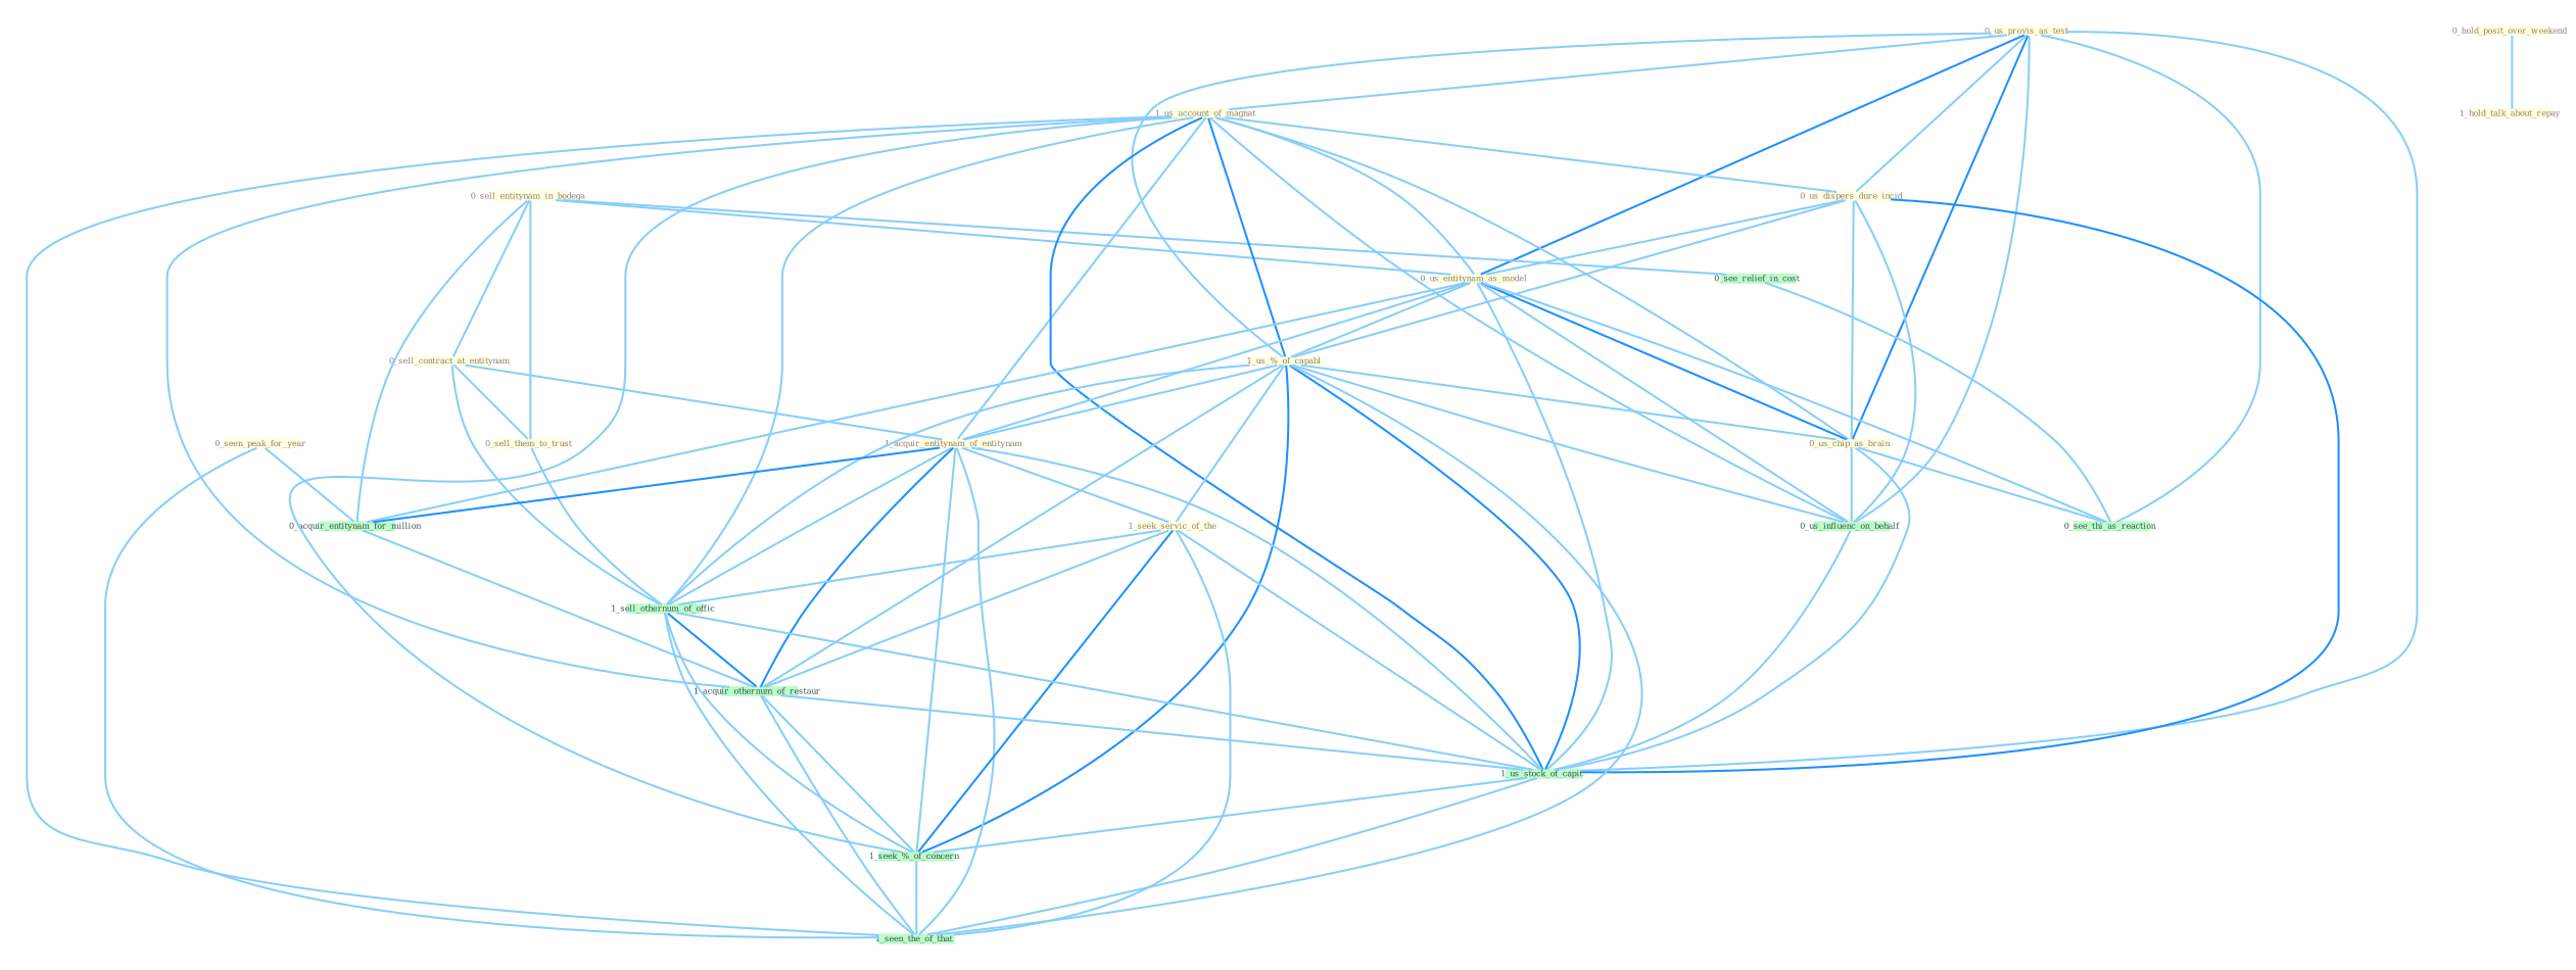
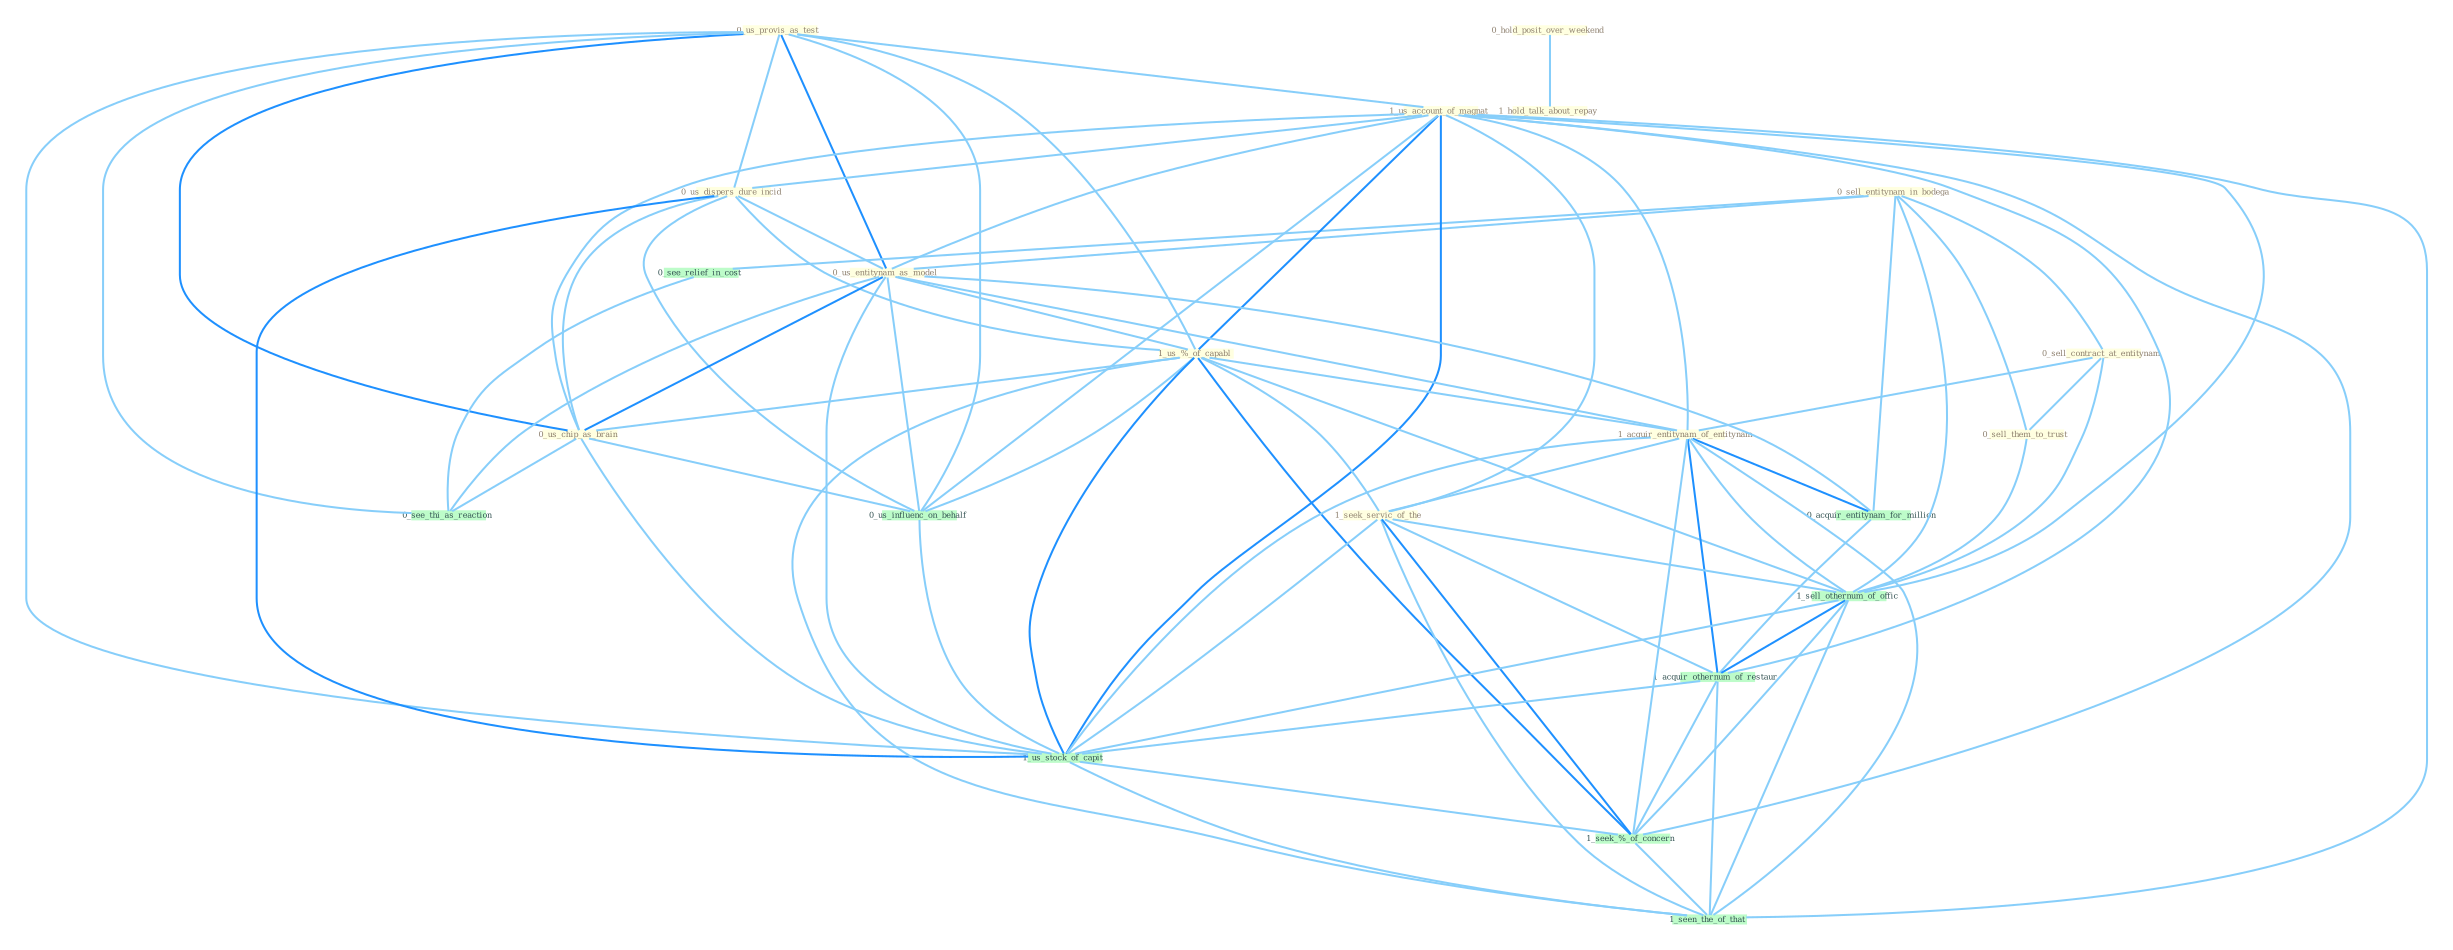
  graph {
    node [color="#ffffe0" fixedsize=true fontcolor="#8b7d6b" fontsize=4 shape=polygon style=filled]
    edge [color="#87cefa" w=1]
    "0_us_provis_as_test " [height=.06 width=.5]
    "0_hold_posit_over_weekend " [height=.06 width=.5]
    "0_sell_entitynam_in_bodega " [height=.06 width=.5]
-   "0_seen_peak_for_year " [height=.06 width=.5]
    "1_us_account_of_magnat " [height=.06 width=.5]
    "0_sell_contract_at_entitynam " [height=.06 width=.5]
    "0_us_dispers_dure_incid " [height=.06 width=.5]
    "0_us_entitynam_as_model " [height=.06 width=.5]
    "1_us_%_of_capabl " [height=.06 width=.5]
    "0_sell_them_to_trust " [height=.06 width=.5]
    "1_acquir_entitynam_of_entitynam " [height=.06 width=.5]
    "1_hold_talk_about_repay " [height=.06 width=.5]
    "0_us_chip_as_brain " [height=.06 width=.5]
    "1_seek_servic_of_the " [height=.06 width=.5]
    "0_us_influenc_on_behalf " [color="#BDFCC9" fontcolor="#2f4f4f" height=.06 width=.5]
    "0_see_thi_as_reaction " [color="#BDFCC9" fontcolor="#2f4f4f" height=.06 width=.5]
    "1_us_stock_of_capit " [color="#BDFCC9" fontcolor="#2f4f4f" height=.06 width=.5]
    "0_acquir_entitynam_for_million " [color="#BDFCC9" fontcolor="#2f4f4f" height=.06 width=.5]
    "1_sell_othernum_of_offic " [color="#BDFCC9" fontcolor="#2f4f4f" height=.06 width=.5]
    "0_see_relief_in_cost " [color="#BDFCC9" fontcolor="#2f4f4f" height=.06 width=.5]
    "1_seen_the_of_that " [color="#BDFCC9" fontcolor="#2f4f4f" height=.06 width=.5]
    "1_acquir_othernum_of_restaur " [color="#BDFCC9" fontcolor="#2f4f4f" height=.06 width=.5]
    "1_seek_%_of_concern " [color="#BDFCC9" fontcolor="#2f4f4f" height=.06 width=.5]
    subgraph sub_1 {
      "0_us_provis_as_test "
      "0_hold_posit_over_weekend "
      "0_sell_entitynam_in_bodega "
-     "0_seen_peak_for_year "
      "1_us_account_of_magnat "
      "0_sell_contract_at_entitynam "
      "0_us_dispers_dure_incid "
      "0_us_entitynam_as_model "
      "1_us_%_of_capabl "
      "0_sell_them_to_trust "
      "1_acquir_entitynam_of_entitynam "
      "1_hold_talk_about_repay "
      "0_us_chip_as_brain "
      "1_seek_servic_of_the "
    }
    subgraph sub_2 {
    }
    "0_us_provis_as_test " -- "1_us_account_of_magnat "
    "0_us_provis_as_test " -- "0_us_dispers_dure_incid "
    "0_us_provis_as_test " -- "0_us_entitynam_as_model " [color="#1e90ff" w=2]
    "0_us_provis_as_test " -- "1_us_%_of_capabl "
    "0_us_provis_as_test " -- "0_us_chip_as_brain " [color="#1e90ff" w=2]
    "0_us_provis_as_test " -- "0_us_influenc_on_behalf "
    "0_us_provis_as_test " -- "0_see_thi_as_reaction "
    "0_us_provis_as_test " -- "1_us_stock_of_capit "
    "0_hold_posit_over_weekend " -- "1_hold_talk_about_repay "
    "0_sell_entitynam_in_bodega " -- "0_sell_contract_at_entitynam "
    "0_sell_entitynam_in_bodega " -- "0_us_entitynam_as_model "
    "0_sell_entitynam_in_bodega " -- "0_sell_them_to_trust "
    "0_sell_entitynam_in_bodega " -- "0_acquir_entitynam_for_million "
+   "0_sell_entitynam_in_bodega " -- "1_sell_othernum_of_offic "
    "0_sell_entitynam_in_bodega " -- "0_see_relief_in_cost "
-   "0_seen_peak_for_year " -- "0_acquir_entitynam_for_million "
-   "0_seen_peak_for_year " -- "1_seen_the_of_that "
    "1_us_account_of_magnat " -- "0_us_dispers_dure_incid "
    "1_us_account_of_magnat " -- "0_us_entitynam_as_model "
    "1_us_account_of_magnat " -- "1_us_%_of_capabl " [color="#1e90ff" w=2]
    "1_us_account_of_magnat " -- "1_acquir_entitynam_of_entitynam "
    "1_us_account_of_magnat " -- "0_us_chip_as_brain "
+   "1_us_account_of_magnat " -- "1_seek_servic_of_the "
    "1_us_account_of_magnat " -- "0_us_influenc_on_behalf "
    "1_us_account_of_magnat " -- "1_us_stock_of_capit " [color="#1e90ff" w=2]
    "1_us_account_of_magnat " -- "1_sell_othernum_of_offic "
    "1_us_account_of_magnat " -- "1_seen_the_of_that "
    "1_us_account_of_magnat " -- "1_acquir_othernum_of_restaur "
    "1_us_account_of_magnat " -- "1_seek_%_of_concern "
    "0_sell_contract_at_entitynam " -- "0_sell_them_to_trust "
    "0_sell_contract_at_entitynam " -- "1_acquir_entitynam_of_entitynam "
    "0_sell_contract_at_entitynam " -- "1_sell_othernum_of_offic "
    "0_us_dispers_dure_incid " -- "0_us_entitynam_as_model "
    "0_us_dispers_dure_incid " -- "1_us_%_of_capabl "
    "0_us_dispers_dure_incid " -- "0_us_chip_as_brain "
    "0_us_dispers_dure_incid " -- "0_us_influenc_on_behalf "
    "0_us_dispers_dure_incid " -- "1_us_stock_of_capit " [color="#1e90ff"]
    "0_us_entitynam_as_model " -- "1_us_%_of_capabl "
    "0_us_entitynam_as_model " -- "1_acquir_entitynam_of_entitynam "
    "0_us_entitynam_as_model " -- "0_us_chip_as_brain " [color="#1e90ff" w=2]
    "0_us_entitynam_as_model " -- "0_us_influenc_on_behalf "
    "0_us_entitynam_as_model " -- "0_see_thi_as_reaction "
    "0_us_entitynam_as_model " -- "1_us_stock_of_capit "
    "0_us_entitynam_as_model " -- "0_acquir_entitynam_for_million "
    "1_us_%_of_capabl " -- "1_acquir_entitynam_of_entitynam "
    "1_us_%_of_capabl " -- "0_us_chip_as_brain "
    "1_us_%_of_capabl " -- "1_seek_servic_of_the "
    "1_us_%_of_capabl " -- "0_us_influenc_on_behalf "
    "1_us_%_of_capabl " -- "1_us_stock_of_capit " [color="#1e90ff" w=2]
    "1_us_%_of_capabl " -- "1_sell_othernum_of_offic "
    "1_us_%_of_capabl " -- "1_seen_the_of_that "
-   "1_us_%_of_capabl " -- "1_acquir_othernum_of_restaur "
    "1_us_%_of_capabl " -- "1_seek_%_of_concern " [color="#1e90ff" w=2]
    "0_sell_them_to_trust " -- "1_sell_othernum_of_offic "
    "1_acquir_entitynam_of_entitynam " -- "1_seek_servic_of_the "
    "1_acquir_entitynam_of_entitynam " -- "1_us_stock_of_capit "
    "1_acquir_entitynam_of_entitynam " -- "0_acquir_entitynam_for_million " [color="#1e90ff" w=2]
    "1_acquir_entitynam_of_entitynam " -- "1_sell_othernum_of_offic "
    "1_acquir_entitynam_of_entitynam " -- "1_seen_the_of_that "
    "1_acquir_entitynam_of_entitynam " -- "1_acquir_othernum_of_restaur " [color="#1e90ff" w=2]
    "1_acquir_entitynam_of_entitynam " -- "1_seek_%_of_concern "
    "0_us_chip_as_brain " -- "0_us_influenc_on_behalf "
    "0_us_chip_as_brain " -- "0_see_thi_as_reaction "
    "0_us_chip_as_brain " -- "1_us_stock_of_capit "
    "1_seek_servic_of_the " -- "1_us_stock_of_capit "
    "1_seek_servic_of_the " -- "1_sell_othernum_of_offic "
    "1_seek_servic_of_the " -- "1_seen_the_of_that "
    "1_seek_servic_of_the " -- "1_acquir_othernum_of_restaur "
    "1_seek_servic_of_the " -- "1_seek_%_of_concern " [color="#1e90ff" w=2]
    "0_us_influenc_on_behalf " -- "1_us_stock_of_capit "
    "1_us_stock_of_capit " -- "1_seen_the_of_that "
    "1_us_stock_of_capit " -- "1_seek_%_of_concern "
    "0_acquir_entitynam_for_million " -- "1_acquir_othernum_of_restaur "
    "1_sell_othernum_of_offic " -- "1_us_stock_of_capit "
    "1_sell_othernum_of_offic " -- "1_seen_the_of_that "
    "1_sell_othernum_of_offic " -- "1_acquir_othernum_of_restaur " [color="#1e90ff" w=2]
    "1_sell_othernum_of_offic " -- "1_seek_%_of_concern "
    "0_see_relief_in_cost " -- "0_see_thi_as_reaction "
    "1_acquir_othernum_of_restaur " -- "1_us_stock_of_capit "
    "1_acquir_othernum_of_restaur " -- "1_seen_the_of_that "
    "1_acquir_othernum_of_restaur " -- "1_seek_%_of_concern "
    "1_seek_%_of_concern " -- "1_seen_the_of_that "
  }
